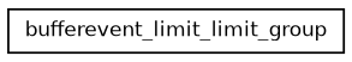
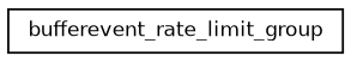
  digraph {
    rankdir=LR
-   n1 [color=black fillcolor=white fontname=Helvetica fontsize=10 height=0.2 label=bufferevent_limit_limit_group shape=record style=filled width=0.4]
+   n1 [color=black fillcolor=white fontname=Helvetica fontsize=10 height=0.2 label=bufferevent_rate_limit_group shape=record style=filled width=0.4]
  }
